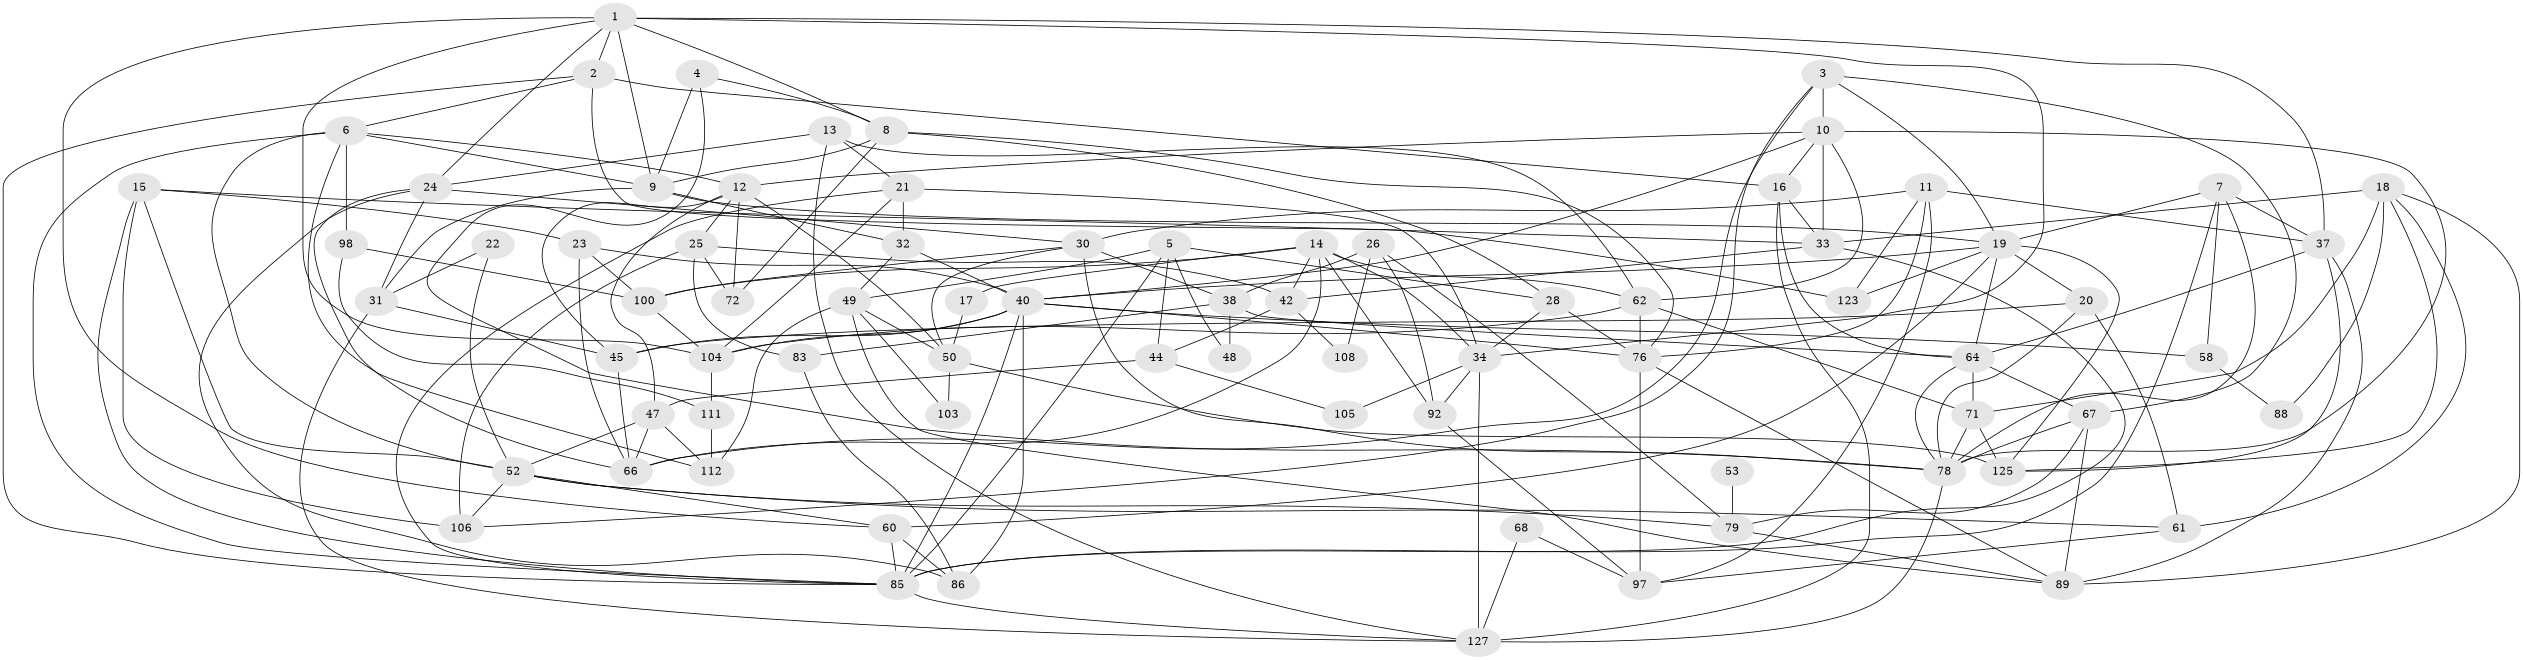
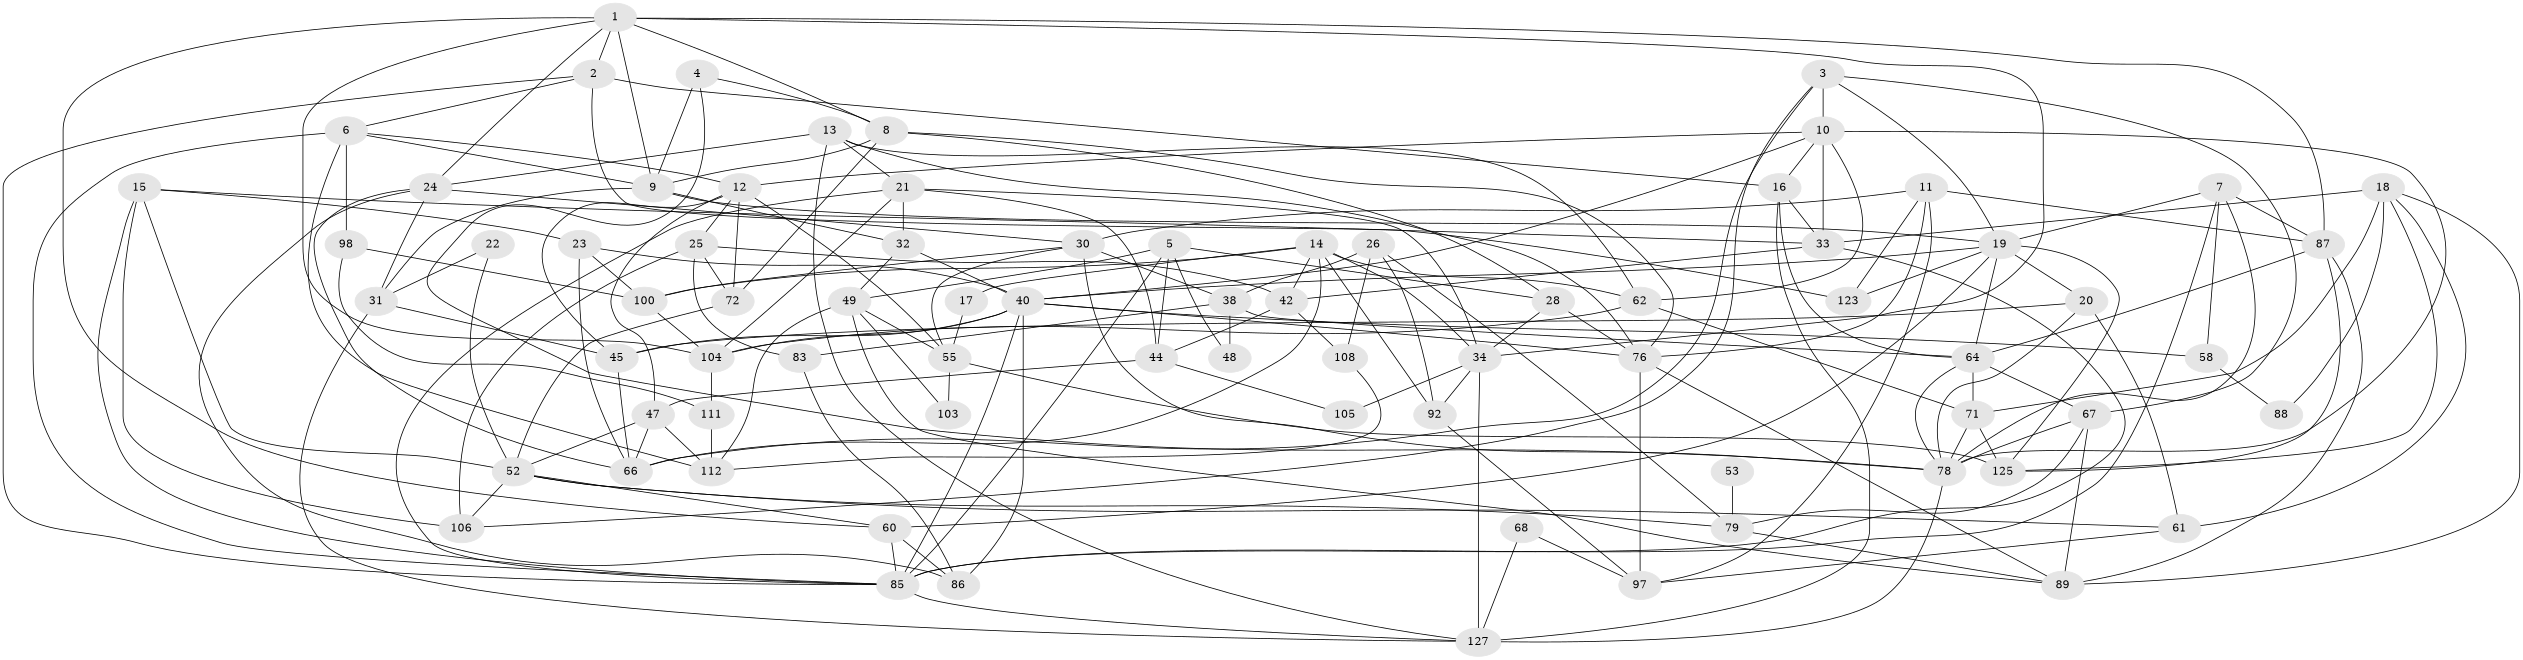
  graph {
    node [color=gray90 style=filled]
    1 [super="+27"]
    2 [super="+107"]
    8 [super="+102"]
    9 [super="+73"]
    24 [super="+51"]
    34 [super="+41"]
-   37 [super="+117"]
+   37 [super="+117" label=87]
    60 [super="+74"]
    104 [super="+113"]
    6 [super="+54"]
    16 [super="+69"]
    85 [super="+91"]
    123
    28 [super="+29"]
    72
    76
    19 [super="+56"]
    31 [super="+77"]
    32
    66 [super="+94"]
    30 [super="+35"]
    86
    127
    92
    105
    64 [super="+70"]
    89 [super="+101"]
    125
    111
    52 [super="+95"]
    12 [super="+75"]
    98
    112
    33 [super="+99"]
    3 [super="+84"]
    10 [super="+93"]
    67 [super="+80"]
    106 [super="+126"]
    78 [super="+121"]
    40 [super="+116"]
    62 [super="+82"]
    20 [super="+115"]
    79 [super="+119"]
    4
    5 [super="+39"]
    44 [super="+109"]
    48
    49 [super="+110"]
    47 [super="+124"]
-   55 [super="+118" label=50]
+   55 [super="+118"]
    103
    61
    25 [super="+81"]
    45
    100
    7 [super="+63"]
    58
    88
    97 [super="+122"]
    42 [super="+65"]
    71 [super="+114"]
    11 [super="+120"]
    38 [super="+59"]
    83
    13 [super="+96"]
    21 [super="+57"]
    14 [super="+43"]
    17
    108
    15 [super="+36"]
    23
    18 [super="+50"]
    22
    26 [super="+46"]
    53
    68
    1 -- 2
    1 -- 8
    1 -- 9
    1 -- 24
    1 -- 34
    1 -- 37
    1 -- 60
    1 -- 104
    2 -- 6
    2 -- 16
    2 -- 85
    2 -- 123
    8 -- 9
    8 -- 28
    8 -- 72
    8 -- 76
    9 -- 19
    9 -- 31
    9 -- 32
    24 -- 31
    24 -- 66
    24 -- 30
    24 -- 86
    34 -- 127
    34 -- 92
    34 -- 105
    37 -- 64
    37 -- 89
    37 -- 125
    60 -- 85
    60 -- 86
    104 -- 111
    6 -- 9
    6 -- 85
-   6 -- 52
+   72 -- 52
    6 -- 12
    6 -- 98
    6 -- 112
    16 -- 127
    16 -- 64
    16 -- 33
    85 -- 127
    28 -- 34
    28 -- 76
    76 -- 89
    76 -- 97
    19 -- 60
    19 -- 123
    19 -- 64
    19 -- 125
    19 -- 40
    19 -- 20
    31 -- 127
    31 -- 45
    32 -- 40
    32 -- 49
    30 -- 78
    30 -- 55
    30 -- 100
    30 -- 38 [weight=2]
    92 -- 97
    64 -- 67
    64 -- 78
    64 -- 71
    111 -- 112
    52 -- 60
    52 -- 106
    52 -- 79
    52 -- 61
    12 -- 72
    12 -- 47
    12 -- 55
    12 -- 25
    12 -- 45
    98 -- 111
    98 -- 100
    33 -- 85
    33 -- 42
    3 -- 19
    3 -- 66
    3 -- 10
    3 -- 67
    3 -- 106
    10 -- 16
    10 -- 12 [weight=2]
    10 -- 33
    10 -- 78
    10 -- 40
    10 -- 62
    67 -- 89
    67 -- 78
    67 -- 79
    78 -- 127
    40 -- 104
    40 -- 85
    40 -- 76
    40 -- 86
    40 -- 45
    40 -- 58
    62 -- 104
    62 -- 71
    20 -- 78
    20 -- 61
    20 -- 45
    79 -- 89
    4 -- 8
    4 -- 9
    4 -- 78
    5 -- 85
    5 -- 28
    5 -- 44
    5 -- 48
    5 -- 49
    44 -- 105
    44 -- 47
    49 -- 89
    49 -- 112
    49 -- 55
    49 -- 103
    47 -- 66
    47 -- 52
    47 -- 112
    55 -- 125
    55 -- 103
    61 -- 97
    25 -- 72
    25 -- 106
    25 -- 42
    25 -- 83
    45 -- 66
    100 -- 104
    7 -- 37
    7 -- 85
    7 -- 19
    7 -- 78
    7 -- 58
    58 -- 88
    42 -- 44
    42 -- 108
    71 -- 125
    71 -- 78
    11 -- 37
    11 -- 123
    11 -- 76
    11 -- 30
    11 -- 97
    38 -- 64
    38 -- 48 [weight=2]
    38 -- 83
    83 -- 86
    13 -- 24
-   62 -- 76
+   13 -- 76
    13 -- 127
    13 -- 62
    13 -- 21
    21 -- 34 [weight=2]
    21 -- 104
    21 -- 85
    21 -- 32
+   21 -- 44
    14 -- 34
    14 -- 66
    14 -- 92
    14 -- 62
    14 -- 100
    14 -- 42
    14 -- 17
    17 -- 55
+   108 -- 112
    15 -- 85
    15 -- 52
    15 -- 33
    15 -- 106
    15 -- 23
    23 -- 66
    23 -- 40
    23 -- 100
    18 -- 89
    18 -- 125
    18 -- 33
    18 -- 61
    18 -- 88
    18 -- 71
    22 -- 31
    22 -- 52
    26 -- 92
    26 -- 79
    26 -- 38 [weight=2]
    26 -- 108
    53 -- 79
    68 -- 127
    68 -- 97
  }
